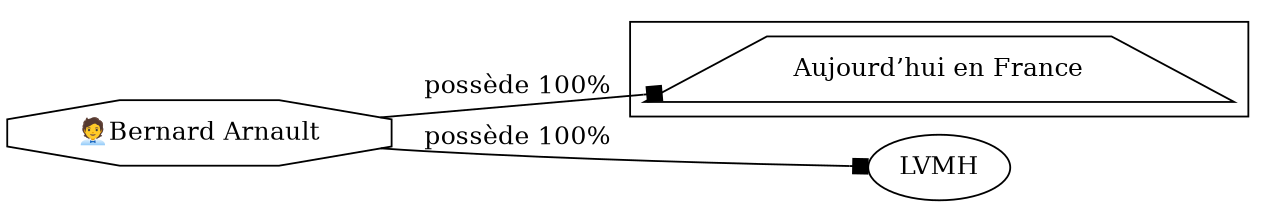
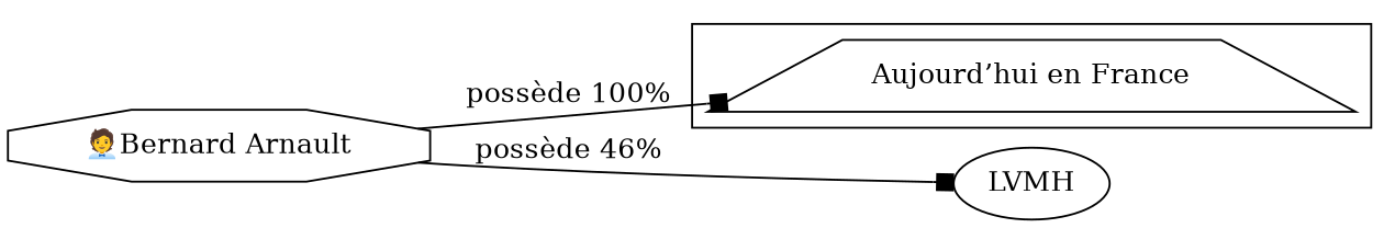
  digraph {
    rankdir=LR
    edge [arrowhead=box]
    n1 [label="🧑‍💼Bernard Arnault" shape=octagon]
    n2 [label="Aujourd’hui en France" shape=trapezium]
    n3 [label=LVMH shape=ellipse]
    subgraph sub_1 {
      n1
    }
    subgraph cluster_2 {
      n2
    }
    n1 -> n2 [label="possède 100%"]
-   n1 -> n3 [label="possède 100%"]
+   n1 -> n3 [label="possède 46%"]
  }
